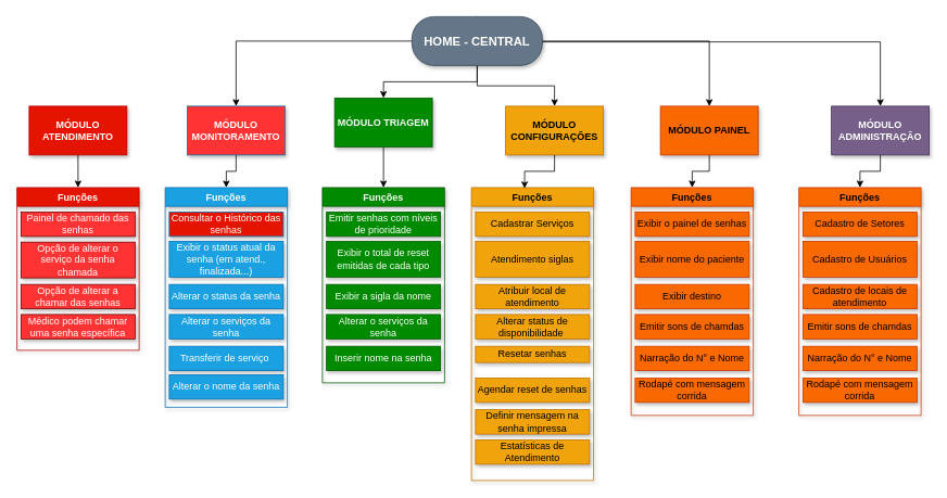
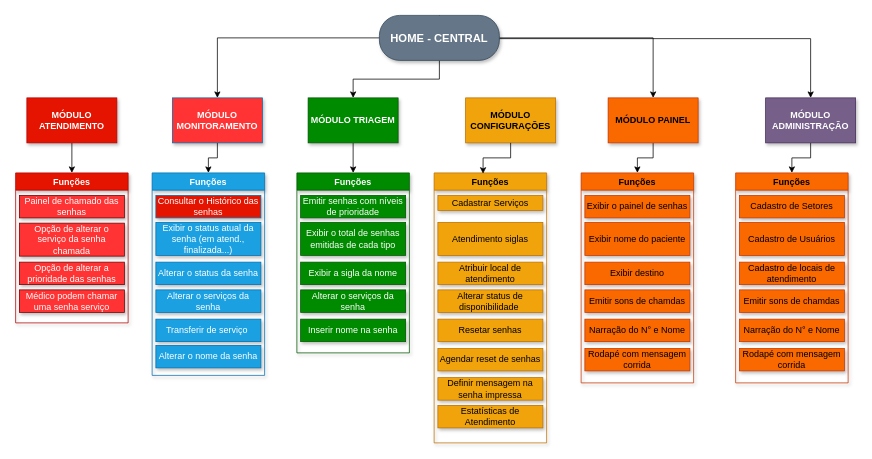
  <mxCell id="0" />
  <mxCell id="1" parent="0" />
  <mxCell id="2" style="edgeStyle=orthogonalEdgeStyle;rounded=0;orthogonalLoop=1;jettySize=auto;html=1;entryX=0.5;entryY=0;entryDx=0;entryDy=0;" edge="1" parent="1" source="60" target="10"><mxGeometry relative="1" as="geometry" /></mxCell>
  <mxCell id="3" style="edgeStyle=orthogonalEdgeStyle;rounded=0;orthogonalLoop=1;jettySize=auto;html=1;" edge="1" parent="1" source="60" target="12"><mxGeometry relative="1" as="geometry" /></mxCell>
- <mxCell id="4" style="edgeStyle=orthogonalEdgeStyle;rounded=0;orthogonalLoop=1;jettySize=auto;html=1;entryX=0.5;entryY=0;entryDx=0;entryDy=0;" edge="1" parent="1" source="60" target="13"><mxGeometry relative="1" as="geometry" /></mxCell>
  <mxCell id="5" style="edgeStyle=orthogonalEdgeStyle;rounded=0;orthogonalLoop=1;jettySize=auto;html=1;" edge="1" parent="1" source="60" target="15"><mxGeometry relative="1" as="geometry" /></mxCell>
  <mxCell id="6" style="edgeStyle=orthogonalEdgeStyle;rounded=0;orthogonalLoop=1;jettySize=auto;html=1;exitX=0.5;exitY=0;exitDx=0;exitDy=0;entryX=0.5;entryY=0;entryDx=0;entryDy=0;" edge="1" parent="1" source="60" target="52"><mxGeometry relative="1" as="geometry"><mxPoint x="430" y="50" as="sourcePoint" /><mxPoint x="920" y="160" as="targetPoint" /><Array as="points"><mxPoint x="585" y="51" /><mxPoint x="1080" y="51" /></Array></mxGeometry></mxCell>
  <mxCell id="7" style="edgeStyle=orthogonalEdgeStyle;rounded=0;orthogonalLoop=1;jettySize=auto;html=1;entryX=0.5;entryY=0;entryDx=0;entryDy=0;" edge="1" parent="1" source="8" target="16"><mxGeometry relative="1" as="geometry" /></mxCell>
  <mxCell id="8" value="MÓDULO ATENDIMENTO" style="rounded=0;whiteSpace=wrap;html=1;fontStyle=1;fillColor=#e51400;strokeColor=#B20000;fontColor=#ffffff;shadow=1;" vertex="1" parent="1"><mxGeometry x="35" y="130" width="120" height="60" as="geometry" /></mxCell>
  <mxCell id="9" style="edgeStyle=orthogonalEdgeStyle;rounded=0;orthogonalLoop=1;jettySize=auto;html=1;entryX=0.5;entryY=0;entryDx=0;entryDy=0;" edge="1" parent="1" source="10" target="21"><mxGeometry relative="1" as="geometry" /></mxCell>
  <mxCell id="10" value="MÓDULO MONITORAMENTO" style="rounded=0;whiteSpace=wrap;html=1;fontStyle=1;fillColor=#ff3333;strokeColor=#006EAF;fontColor=#ffffff;shadow=1;" vertex="1" parent="1"><mxGeometry x="229" y="130" width="120" height="60" as="geometry" /></mxCell>
  <mxCell id="11" style="edgeStyle=orthogonalEdgeStyle;rounded=0;orthogonalLoop=1;jettySize=auto;html=1;entryX=0.5;entryY=0;entryDx=0;entryDy=0;" edge="1" parent="1" source="12" target="28"><mxGeometry relative="1" as="geometry" /></mxCell>
- <mxCell id="12" value="MÓDULO TRIAGEM" style="rounded=0;whiteSpace=wrap;html=1;fontStyle=1;fillColor=#008a00;strokeColor=#005700;fontColor=#ffffff;shadow=1;" vertex="1" parent="1"><mxGeometry x="410" y="120" width="120" height="60" as="geometry" /></mxCell>
+ <mxCell id="12" value="MÓDULO TRIAGEM" style="rounded=0;whiteSpace=wrap;html=1;fontStyle=1;fillColor=#008a00;strokeColor=#005700;fontColor=#ffffff;shadow=1;" vertex="1" parent="1"><mxGeometry x="410" y="130" width="120" height="60" as="geometry" /></mxCell>
  <mxCell id="13" value="MÓDULO CONFIGURAÇÕES" style="rounded=0;whiteSpace=wrap;html=1;fontStyle=1;fillColor=#f0a30a;strokeColor=#BD7000;fontColor=#000000;shadow=1;" vertex="1" parent="1"><mxGeometry x="620" y="130" width="120" height="60" as="geometry" /></mxCell>
  <mxCell id="14" style="edgeStyle=orthogonalEdgeStyle;rounded=0;orthogonalLoop=1;jettySize=auto;html=1;exitX=0.5;exitY=1;exitDx=0;exitDy=0;entryX=0.5;entryY=0;entryDx=0;entryDy=0;" edge="1" parent="1" source="15" target="44"><mxGeometry relative="1" as="geometry" /></mxCell>
  <mxCell id="15" value="MÓDULO PAINEL" style="rounded=0;whiteSpace=wrap;html=1;fontStyle=1;fillColor=#fa6800;strokeColor=#C73500;fontColor=#000000;shadow=1;" vertex="1" parent="1"><mxGeometry x="810" y="130" width="120" height="60" as="geometry" /></mxCell>
  <mxCell id="16" value="Funções" style="swimlane;whiteSpace=wrap;html=1;fillColor=#e51400;fontColor=#ffffff;strokeColor=#B20000;shadow=1;" vertex="1" parent="1"><mxGeometry x="20" y="230" width="150" height="200" as="geometry"><mxRectangle x="10" y="220" width="80" height="30" as="alternateBounds" /></mxGeometry></mxCell>
  <mxCell id="17" value="Painel de chamado das senhas" style="rounded=0;whiteSpace=wrap;html=1;align=center;fillColor=#FF3333;fontColor=#ffffff;strokeColor=#6F0000;shadow=1;" vertex="1" parent="16"><mxGeometry x="5" y="30" width="140" height="30" as="geometry" /></mxCell>
  <mxCell id="18" value="Opção de alterar o serviço da senha chamada" style="rounded=0;whiteSpace=wrap;html=1;align=center;fillColor=#FF3333;fontColor=#ffffff;strokeColor=#6F0000;shadow=1;" vertex="1" parent="16"><mxGeometry x="5" y="67" width="140" height="44" as="geometry" /></mxCell>
- <mxCell id="19" value="Opção de alterar a chamar das senhas" style="rounded=0;whiteSpace=wrap;html=1;align=center;fillColor=#FF3333;fontColor=#ffffff;strokeColor=#6F0000;shadow=1;" vertex="1" parent="16"><mxGeometry x="5" y="119" width="140" height="30" as="geometry" /></mxCell>
- <mxCell id="20" value="Médico podem chamar uma senha específica" style="rounded=0;whiteSpace=wrap;html=1;align=center;fillColor=#FF3333;fontColor=#ffffff;strokeColor=#6F0000;shadow=1;" vertex="1" parent="16"><mxGeometry x="5" y="156" width="140" height="30" as="geometry" /></mxCell>
+ <mxCell id="19" value="Opção de alterar a prioridade das senhas" style="rounded=0;whiteSpace=wrap;html=1;align=center;fillColor=#FF3333;fontColor=#ffffff;strokeColor=#6F0000;shadow=1;" vertex="1" parent="16"><mxGeometry x="5" y="119" width="140" height="30" as="geometry" /></mxCell>
+ <mxCell id="20" value="Médico podem chamar uma senha serviço" style="rounded=0;whiteSpace=wrap;html=1;align=center;fillColor=#FF3333;fontColor=#ffffff;strokeColor=#6F0000;shadow=1;" vertex="1" parent="16"><mxGeometry x="5" y="156" width="140" height="30" as="geometry" /></mxCell>
  <mxCell id="21" value="Funções" style="swimlane;whiteSpace=wrap;html=1;fillColor=#1ba1e2;fontColor=#ffffff;strokeColor=#006EAF;startSize=23;shadow=1;" vertex="1" parent="1"><mxGeometry x="202" y="230" width="150" height="270" as="geometry"><mxRectangle x="10" y="220" width="80" height="30" as="alternateBounds" /></mxGeometry></mxCell>
  <mxCell id="22" value="Consultar o Histórico das senhas" style="rounded=0;whiteSpace=wrap;html=1;align=center;fillColor=#e51400;fontColor=#ffffff;strokeColor=#006EAF;shadow=1;" vertex="1" parent="21"><mxGeometry x="5" y="30" width="140" height="30" as="geometry" /></mxCell>
  <mxCell id="23" value="Exibir o status atual da senha (em atend., finalizada...)" style="rounded=0;whiteSpace=wrap;html=1;align=center;fillColor=#1ba1e2;fontColor=#ffffff;strokeColor=#006EAF;shadow=1;" vertex="1" parent="21"><mxGeometry x="5" y="66" width="140" height="44" as="geometry" /></mxCell>
  <mxCell id="24" value="Alterar o status da senha" style="rounded=0;whiteSpace=wrap;html=1;align=center;fillColor=#1ba1e2;fontColor=#ffffff;strokeColor=#006EAF;shadow=1;" vertex="1" parent="21"><mxGeometry x="5" y="119" width="140" height="30" as="geometry" /></mxCell>
  <mxCell id="25" value="Alterar o serviços da senha" style="rounded=0;whiteSpace=wrap;html=1;align=center;fillColor=#1ba1e2;fontColor=#ffffff;strokeColor=#006EAF;shadow=1;" vertex="1" parent="21"><mxGeometry x="5" y="156" width="140" height="30" as="geometry" /></mxCell>
  <mxCell id="26" value="Transferir de serviço&amp;nbsp;" style="rounded=0;whiteSpace=wrap;html=1;align=center;fillColor=#1ba1e2;fontColor=#ffffff;strokeColor=#006EAF;shadow=1;" vertex="1" parent="21"><mxGeometry x="5" y="195" width="140" height="30" as="geometry" /></mxCell>
  <mxCell id="27" value="Alterar o nome da senha" style="rounded=0;whiteSpace=wrap;html=1;align=center;fillColor=#1ba1e2;fontColor=#ffffff;strokeColor=#006EAF;shadow=1;" vertex="1" parent="21"><mxGeometry x="5" y="230" width="140" height="30" as="geometry" /></mxCell>
  <mxCell id="28" value="Funções" style="swimlane;whiteSpace=wrap;html=1;fillColor=#008a00;fontColor=#ffffff;strokeColor=#005700;startSize=23;shadow=1;" vertex="1" parent="1"><mxGeometry x="395" y="230" width="150" height="240" as="geometry"><mxRectangle x="10" y="220" width="80" height="30" as="alternateBounds" /></mxGeometry></mxCell>
  <mxCell id="29" value="Emitir senhas com níveis de prioridade" style="rounded=0;whiteSpace=wrap;html=1;align=center;fillColor=#008a00;fontColor=#ffffff;strokeColor=#005700;shadow=1;" vertex="1" parent="28"><mxGeometry x="5" y="30" width="140" height="30" as="geometry" /></mxCell>
- <mxCell id="30" value="Exibir o total de reset emitidas de cada tipo" style="rounded=0;whiteSpace=wrap;html=1;align=center;fillColor=#008a00;fontColor=#ffffff;strokeColor=#005700;shadow=1;" vertex="1" parent="28"><mxGeometry x="5" y="66" width="140" height="44" as="geometry" /></mxCell>
+ <mxCell id="30" value="Exibir o total de senhas emitidas de cada tipo" style="rounded=0;whiteSpace=wrap;html=1;align=center;fillColor=#008a00;fontColor=#ffffff;strokeColor=#005700;shadow=1;" vertex="1" parent="28"><mxGeometry x="5" y="66" width="140" height="44" as="geometry" /></mxCell>
  <mxCell id="31" value="Exibir a sigla da nome" style="rounded=0;whiteSpace=wrap;html=1;align=center;fillColor=#008a00;fontColor=#ffffff;strokeColor=#005700;shadow=1;" vertex="1" parent="28"><mxGeometry x="5" y="119" width="140" height="30" as="geometry" /></mxCell>
  <mxCell id="32" value="Alterar o serviços da senha" style="rounded=0;whiteSpace=wrap;html=1;align=center;fillColor=#008a00;fontColor=#ffffff;strokeColor=#005700;shadow=1;" vertex="1" parent="28"><mxGeometry x="5" y="156" width="140" height="30" as="geometry" /></mxCell>
  <mxCell id="33" value="Inserir nome na senha" style="rounded=0;whiteSpace=wrap;html=1;align=center;fillColor=#008a00;fontColor=#ffffff;strokeColor=#005700;shadow=1;" vertex="1" parent="28"><mxGeometry x="5" y="195" width="140" height="30" as="geometry" /></mxCell>
  <mxCell id="34" value="Funções" style="swimlane;whiteSpace=wrap;html=1;fillColor=#f0a30a;fontColor=#000000;strokeColor=#BD7000;startSize=23;shadow=1;" vertex="1" parent="1"><mxGeometry x="578" y="230" width="150" height="360" as="geometry"><mxRectangle x="10" y="220" width="80" height="30" as="alternateBounds" /></mxGeometry></mxCell>
- <mxCell id="35" value="Cadastrar Serviços" style="rounded=0;whiteSpace=wrap;html=1;align=center;fillColor=#f0a30a;fontColor=#000000;strokeColor=#BD7000;shadow=1;" vertex="1" parent="34"><mxGeometry x="5" y="30" width="140" height="30" as="geometry" /></mxCell>
+ <mxCell id="35" value="Cadastrar Serviços" style="rounded=0;whiteSpace=wrap;html=1;align=center;fillColor=#f0a30a;fontColor=#000000;strokeColor=#BD7000;shadow=1;" vertex="1" parent="34"><mxGeometry x="5" y="30" width="140" height="20" as="geometry" /></mxCell>
  <mxCell id="36" value="Atendimento siglas" style="rounded=0;whiteSpace=wrap;html=1;align=center;fillColor=#f0a30a;fontColor=#000000;strokeColor=#BD7000;shadow=1;" vertex="1" parent="34"><mxGeometry x="5" y="66" width="140" height="44" as="geometry" /></mxCell>
  <mxCell id="37" value="Atribuir local de atendimento" style="rounded=0;whiteSpace=wrap;html=1;align=center;fillColor=#f0a30a;fontColor=#000000;strokeColor=#BD7000;shadow=1;" vertex="1" parent="34"><mxGeometry x="5" y="119" width="140" height="30" as="geometry" /></mxCell>
  <mxCell id="38" value="Alterar status de disponibilidade&amp;nbsp;" style="rounded=0;whiteSpace=wrap;html=1;align=center;fillColor=#f0a30a;fontColor=#000000;strokeColor=#BD7000;shadow=1;" vertex="1" parent="34"><mxGeometry x="5" y="156" width="140" height="30" as="geometry" /></mxCell>
- <mxCell id="39" value="Resetar senhas" style="rounded=0;whiteSpace=wrap;html=1;align=center;fillColor=#f0a30a;fontColor=#000000;strokeColor=#BD7000;shadow=1;" vertex="1" parent="34"><mxGeometry x="5" y="195" width="140" height="20" as="geometry" /></mxCell>
+ <mxCell id="39" value="Resetar senhas" style="rounded=0;whiteSpace=wrap;html=1;align=center;fillColor=#f0a30a;fontColor=#000000;strokeColor=#BD7000;shadow=1;" vertex="1" parent="34"><mxGeometry x="5" y="195" width="140" height="30" as="geometry" /></mxCell>
  <mxCell id="40" value="Agendar reset de senhas" style="rounded=0;whiteSpace=wrap;html=1;align=center;fillColor=#f0a30a;fontColor=#000000;strokeColor=#BD7000;shadow=1;" vertex="1" parent="34"><mxGeometry x="5" y="234" width="140" height="30" as="geometry" /></mxCell>
  <mxCell id="41" value="Estatísticas de Atendimento" style="rounded=0;whiteSpace=wrap;html=1;align=center;fillColor=#f0a30a;fontColor=#000000;strokeColor=#BD7000;shadow=1;" vertex="1" parent="34"><mxGeometry x="5" y="310" width="140" height="30" as="geometry" /></mxCell>
  <mxCell id="42" value="Definir mensagem na senha impressa" style="rounded=0;whiteSpace=wrap;html=1;align=center;fillColor=#f0a30a;fontColor=#000000;strokeColor=#BD7000;shadow=1;" vertex="1" parent="34"><mxGeometry x="5" y="273" width="140" height="30" as="geometry" /></mxCell>
  <mxCell id="43" style="edgeStyle=orthogonalEdgeStyle;rounded=0;orthogonalLoop=1;jettySize=auto;html=1;exitX=0.5;exitY=1;exitDx=0;exitDy=0;entryX=0.435;entryY=0.003;entryDx=0;entryDy=0;entryPerimeter=0;" edge="1" parent="1" source="13" target="34"><mxGeometry relative="1" as="geometry"><mxPoint x="580" y="230" as="targetPoint" /></mxGeometry></mxCell>
  <mxCell id="44" value="Funções" style="swimlane;whiteSpace=wrap;html=1;fillColor=#fa6800;fontColor=#000000;strokeColor=#C73500;startSize=23;shadow=1;" vertex="1" parent="1"><mxGeometry x="774" y="230" width="150" height="280" as="geometry"><mxRectangle x="10" y="220" width="80" height="30" as="alternateBounds" /></mxGeometry></mxCell>
  <mxCell id="45" value="Exibir o painel de senhas" style="rounded=0;whiteSpace=wrap;html=1;align=center;fillColor=#fa6800;fontColor=#000000;strokeColor=#C73500;shadow=1;" vertex="1" parent="44"><mxGeometry x="5" y="30" width="140" height="30" as="geometry" /></mxCell>
  <mxCell id="46" value="Exibir nome do paciente" style="rounded=0;whiteSpace=wrap;html=1;align=center;fillColor=#fa6800;fontColor=#000000;strokeColor=#C73500;shadow=1;" vertex="1" parent="44"><mxGeometry x="5" y="66" width="140" height="44" as="geometry" /></mxCell>
  <mxCell id="47" value="Exibir destino" style="rounded=0;whiteSpace=wrap;html=1;align=center;fillColor=#fa6800;fontColor=#000000;strokeColor=#C73500;shadow=1;" vertex="1" parent="44"><mxGeometry x="5" y="119" width="140" height="30" as="geometry" /></mxCell>
  <mxCell id="48" value="Emitir sons de chamdas" style="rounded=0;whiteSpace=wrap;html=1;align=center;fillColor=#fa6800;fontColor=#000000;strokeColor=#C73500;shadow=1;" vertex="1" parent="44"><mxGeometry x="5" y="156" width="140" height="30" as="geometry" /></mxCell>
  <mxCell id="49" value="Narração do N° e Nome" style="rounded=0;whiteSpace=wrap;html=1;align=center;fillColor=#fa6800;fontColor=#000000;strokeColor=#C73500;shadow=1;" vertex="1" parent="44"><mxGeometry x="5" y="195" width="140" height="30" as="geometry" /></mxCell>
  <mxCell id="50" value="Rodapé com mensagem corrida" style="rounded=0;whiteSpace=wrap;html=1;align=center;fillColor=#fa6800;fontColor=#000000;strokeColor=#C73500;shadow=1;" vertex="1" parent="44"><mxGeometry x="5" y="234" width="140" height="30" as="geometry" /></mxCell>
  <mxCell id="51" style="edgeStyle=orthogonalEdgeStyle;rounded=0;orthogonalLoop=1;jettySize=auto;html=1;exitX=0.5;exitY=1;exitDx=0;exitDy=0;entryX=0.5;entryY=0;entryDx=0;entryDy=0;" edge="1" parent="1" source="52" target="53"><mxGeometry relative="1" as="geometry" /></mxCell>
  <mxCell id="52" value="MÓDULO ADMINISTRAÇÃO" style="rounded=0;whiteSpace=wrap;html=1;fontStyle=1;fillColor=#76608a;strokeColor=#432D57;fontColor=#ffffff;shadow=1;" vertex="1" parent="1"><mxGeometry x="1020" y="130" width="120" height="60" as="geometry" /></mxCell>
  <mxCell id="53" value="Funções" style="swimlane;whiteSpace=wrap;html=1;fillColor=#fa6800;fontColor=#000000;strokeColor=#C73500;startSize=23;shadow=1;" vertex="1" parent="1"><mxGeometry x="980" y="230" width="150" height="280" as="geometry"><mxRectangle x="10" y="220" width="80" height="30" as="alternateBounds" /></mxGeometry></mxCell>
  <mxCell id="54" value="Cadastro de Setores" style="rounded=0;whiteSpace=wrap;html=1;align=center;fillColor=#fa6800;fontColor=#000000;strokeColor=#C73500;shadow=1;" vertex="1" parent="53"><mxGeometry x="5" y="30" width="140" height="30" as="geometry" /></mxCell>
  <mxCell id="55" value="Cadastro de Usuários" style="rounded=0;whiteSpace=wrap;html=1;align=center;fillColor=#fa6800;fontColor=#000000;strokeColor=#C73500;shadow=1;" vertex="1" parent="53"><mxGeometry x="5" y="66" width="140" height="44" as="geometry" /></mxCell>
  <mxCell id="56" value="Cadastro de locais de atendimento" style="rounded=0;whiteSpace=wrap;html=1;align=center;fillColor=#fa6800;fontColor=#000000;strokeColor=#C73500;shadow=1;" vertex="1" parent="53"><mxGeometry x="5" y="119" width="140" height="30" as="geometry" /></mxCell>
  <mxCell id="57" value="Emitir sons de chamdas" style="rounded=0;whiteSpace=wrap;html=1;align=center;fillColor=#fa6800;fontColor=#000000;strokeColor=#C73500;shadow=1;" vertex="1" parent="53"><mxGeometry x="5" y="156" width="140" height="30" as="geometry" /></mxCell>
  <mxCell id="58" value="Narração do N° e Nome" style="rounded=0;whiteSpace=wrap;html=1;align=center;fillColor=#fa6800;fontColor=#000000;strokeColor=#C73500;shadow=1;" vertex="1" parent="53"><mxGeometry x="5" y="195" width="140" height="30" as="geometry" /></mxCell>
  <mxCell id="59" value="Rodapé com mensagem corrida" style="rounded=0;whiteSpace=wrap;html=1;align=center;fillColor=#fa6800;fontColor=#000000;strokeColor=#C73500;shadow=1;" vertex="1" parent="53"><mxGeometry x="5" y="234" width="140" height="30" as="geometry" /></mxCell>
  <mxCell id="60" value="HOME - CENTRAL" style="rounded=1;whiteSpace=wrap;html=1;shadow=1;fontStyle=1;fillColor=#647687;fontColor=#ffffff;strokeColor=#314354;arcSize=45;fontSize=15;" vertex="1" parent="1"><mxGeometry x="505" y="20" width="160" height="60" as="geometry" /></mxCell>
